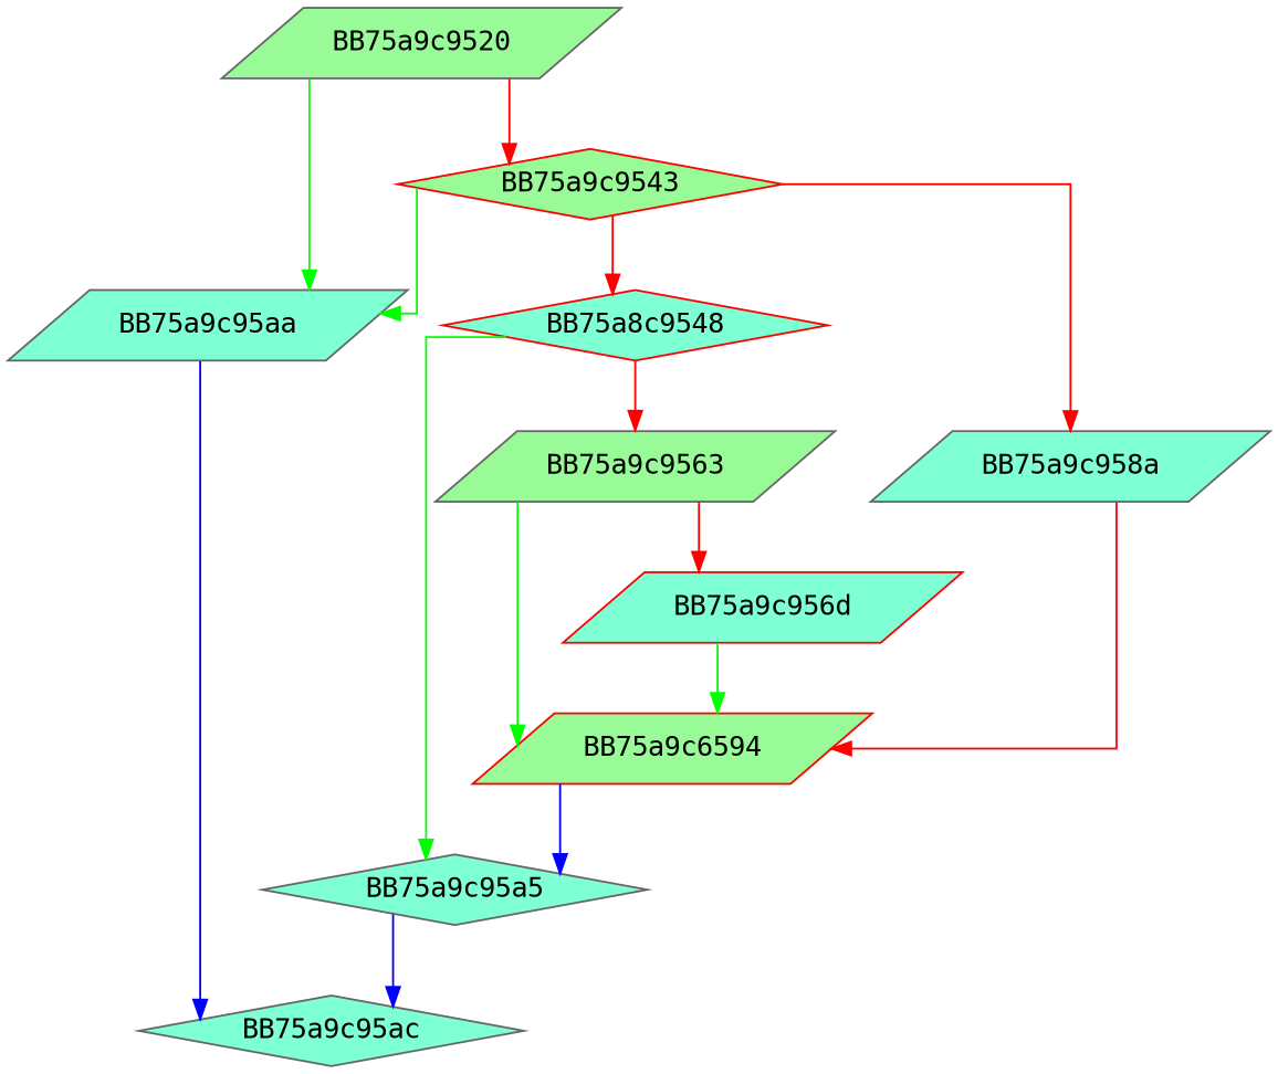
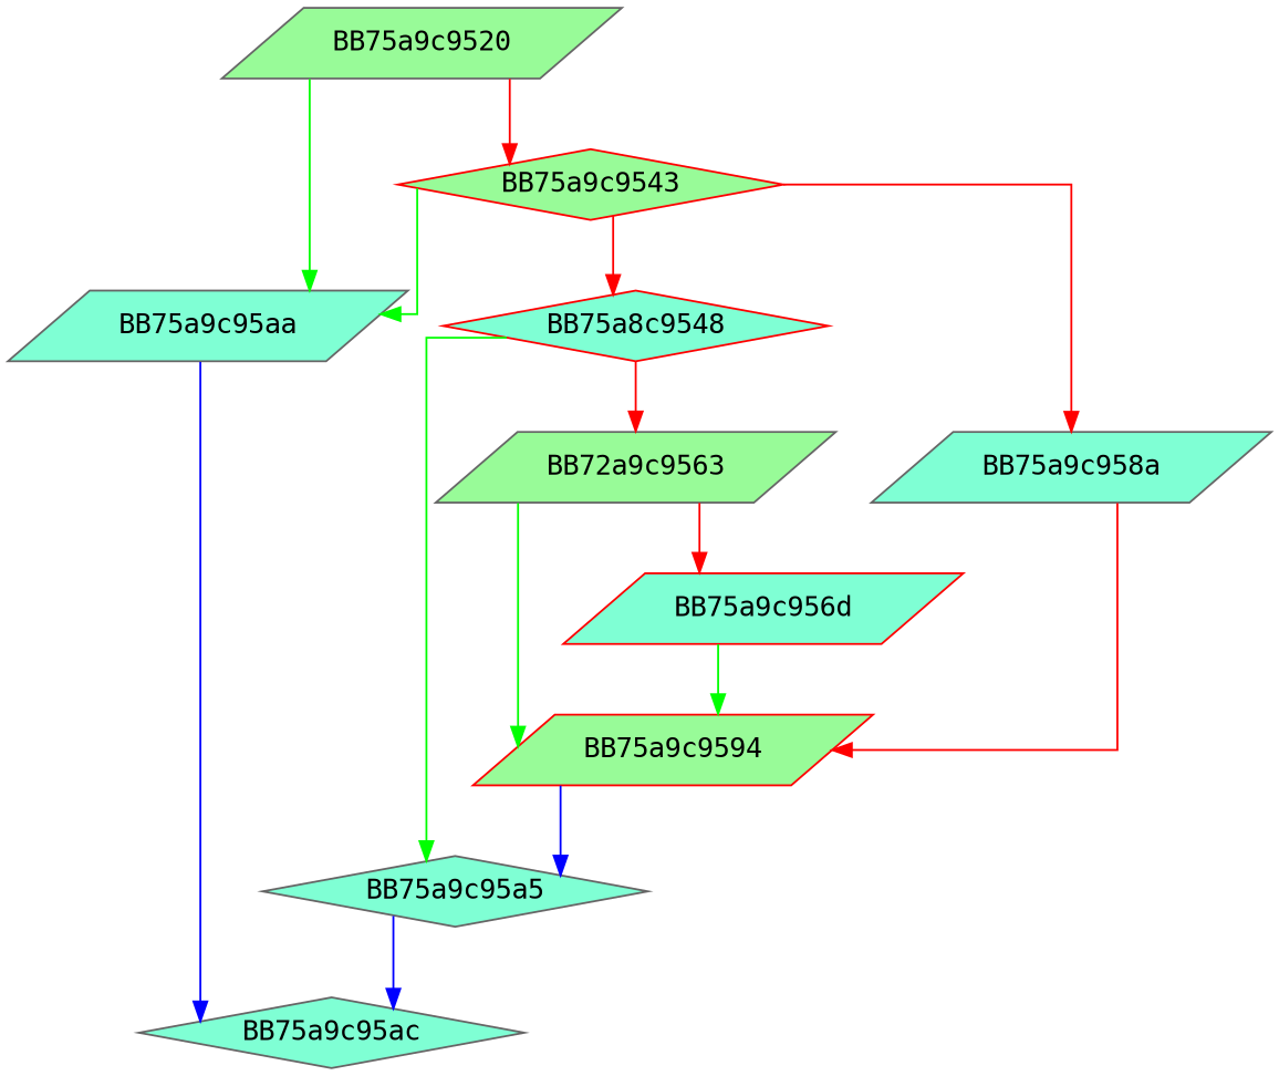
  digraph {
    fontname="DejaVu Sans Mono"
    splines=ortho
    node [color=gray40 fillcolor=aquamarine fontname="DejaVu Sans Mono" shape=parallelogram style=filled]
    edge [color=red fontname="DejaVu Sans Mono"]
    BB75a9c9520 [fillcolor=palegreen]
    BB75a9c95aa
    BB75a9c9543 [color=red fillcolor=palegreen shape=diamond]
    BB75a9c95ac [shape=diamond]
    n5 [color=red label=BB75a8c9548 shape=diamond]
    BB75a9c958a
    BB75a9c95a5 [shape=diamond]
-   BB75a9c9563 [fillcolor=palegreen]
-   BB75a9c9594 [color=red fillcolor=palegreen label=BB75a9c6594]
+   BB75a9c9563 [fillcolor=palegreen label=BB72a9c9563]
+   BB75a9c9594 [color=red fillcolor=palegreen]
    BB75a9c956d [color=red]
    BB75a9c9520 -> BB75a9c95aa [color=green]
    BB75a9c9520 -> BB75a9c9543
    BB75a9c95aa -> BB75a9c95ac [color=blue]
    BB75a9c9543 -> BB75a9c95aa [color=green]
    BB75a9c9543 -> n5
    BB75a9c9543 -> BB75a9c958a
    n5 -> BB75a9c95a5 [color=green]
    n5 -> BB75a9c9563
    BB75a9c958a -> BB75a9c9594
    BB75a9c95a5 -> BB75a9c95ac [color=blue]
    BB75a9c9563 -> BB75a9c9594 [color=green]
    BB75a9c9563 -> BB75a9c956d
    BB75a9c9594 -> BB75a9c95a5 [color=blue]
    BB75a9c956d -> BB75a9c9594 [color=green]
  }
